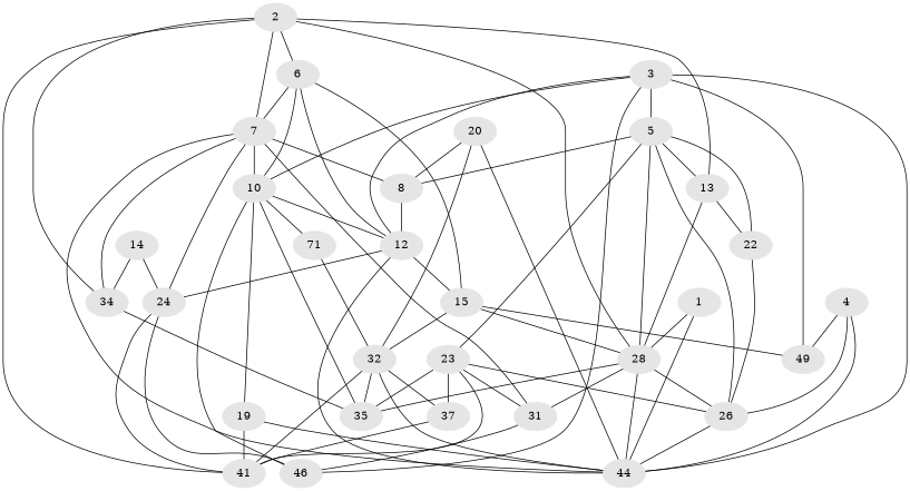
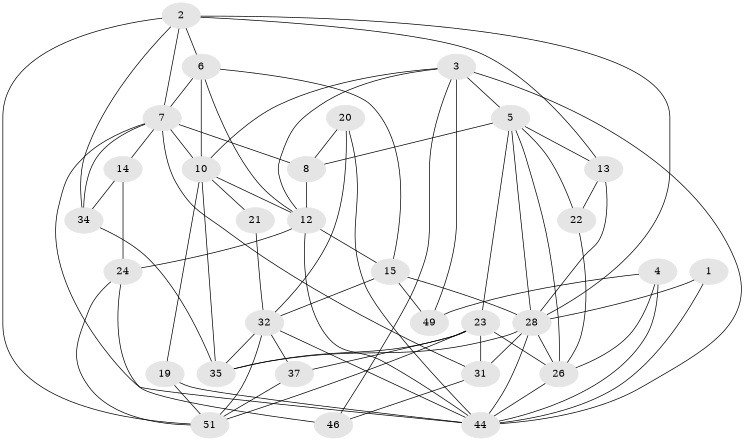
  graph {
    node [color=gray90 style=filled]
    n1 [label=28 super="+33"]
    44 [super="+52"]
    26 [super="+43"]
    31 [super="+36"]
    35 [super="+39"]
    1
    2 [super="+18"]
    7 [super="+42"]
    13
    34
-   41 [super="+47"]
+   41 [super="+47" label=51]
    6 [super="+27"]
    10 [super="+28"]
    8 [super="+9"]
    24 [super="+50"]
    22 [super="+30"]
    3 [super="+11"]
    5 [super="+29"]
    12 [super="+48"]
    46
    49
    23 [super="+40"]
    19 [super="+45"]
-   21 [label=71]
+   21
    15 [super="+16"]
    4 [super="+17"]
    37
    32 [super="+38"]
    14 [super="+51"]
    20
    n1 -- 44
    n1 -- 26 [weight=2]
    n1 -- 31
    n1 -- 35
    26 -- 44
    31 -- 46
    1 -- n1
    1 -- 44
    2 -- n1
    2 -- 7
    2 -- 13
    2 -- 34
    2 -- 41
    2 -- 6
    7 -- 44
    7 -- 31
    7 -- 34
    7 -- 10
    7 -- 8
-   7 -- 24
+   7 -- 14
    13 -- n1
    13 -- 22
    34 -- 35
    6 -- 7
    6 -- 10
    6 -- 12
    6 -- 15
    10 -- 35
    10 -- 12
-   10 -- 46 [weight=2]
    10 -- 19
    10 -- 21
    8 -- 12
    24 -- 41
    24 -- 46
    22 -- 26
    3 -- 44
    3 -- 10
    3 -- 5
    3 -- 12
    3 -- 46
    3 -- 49 [weight=2]
    5 -- n1
    5 -- 26
    5 -- 13
    5 -- 8
    5 -- 22
    5 -- 23
    12 -- 44
    12 -- 24
    12 -- 15
    23 -- 26
    23 -- 31
    23 -- 35
    23 -- 41
    23 -- 37
    19 -- 44
    19 -- 41
    21 -- 32
    15 -- n1 [weight=2]
    15 -- 49
    15 -- 32
    4 -- 44
    4 -- 26
    4 -- 49
    37 -- 41
    32 -- 44
    32 -- 35 [weight=2]
    32 -- 41
    32 -- 37
    14 -- 34
    14 -- 24 [weight=2]
    20 -- 44
    20 -- 8
    20 -- 32
  }
